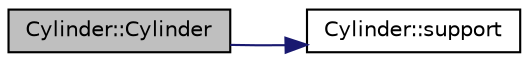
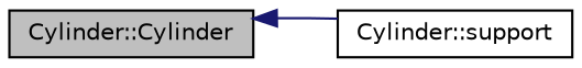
  digraph {
    rankdir=LR
    node [color=black fontname=Helvetica fontsize=10 shape=record style=filled]
    n1 [fillcolor=grey75 fontcolor=black height=0.2 label="Cylinder::Cylinder" width=0.4]
    n2 [fillcolor=white height=0.2 label="Cylinder::support" width=0.4]
-   n1 -> n2 [color=midnightblue fontname=Helvetica fontsize=10 labelfontname=Helvetica labelfontsize=10 style=solid]
+   n2 -> n1 [color=midnightblue fontname=Helvetica fontsize=10 labelfontname=Helvetica labelfontsize=10 style=solid]
  }
